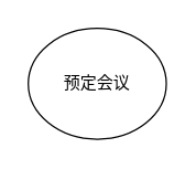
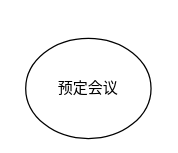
  <mxCell id="0" />
  <mxCell id="1" parent="0" />
- <mxCell id="2" value="预定会议" style="ellipse;whiteSpace=wrap;html=1;" vertex="1" parent="1"><mxGeometry x="20" y="20" width="100" height="80" as="geometry" /></mxCell>
+ <mxCell id="2" value="预定会议" style="ellipse;whiteSpace=wrap;html=1;" vertex="1" parent="1"><mxGeometry x="20" y="30" width="100" height="80" as="geometry" /></mxCell>
